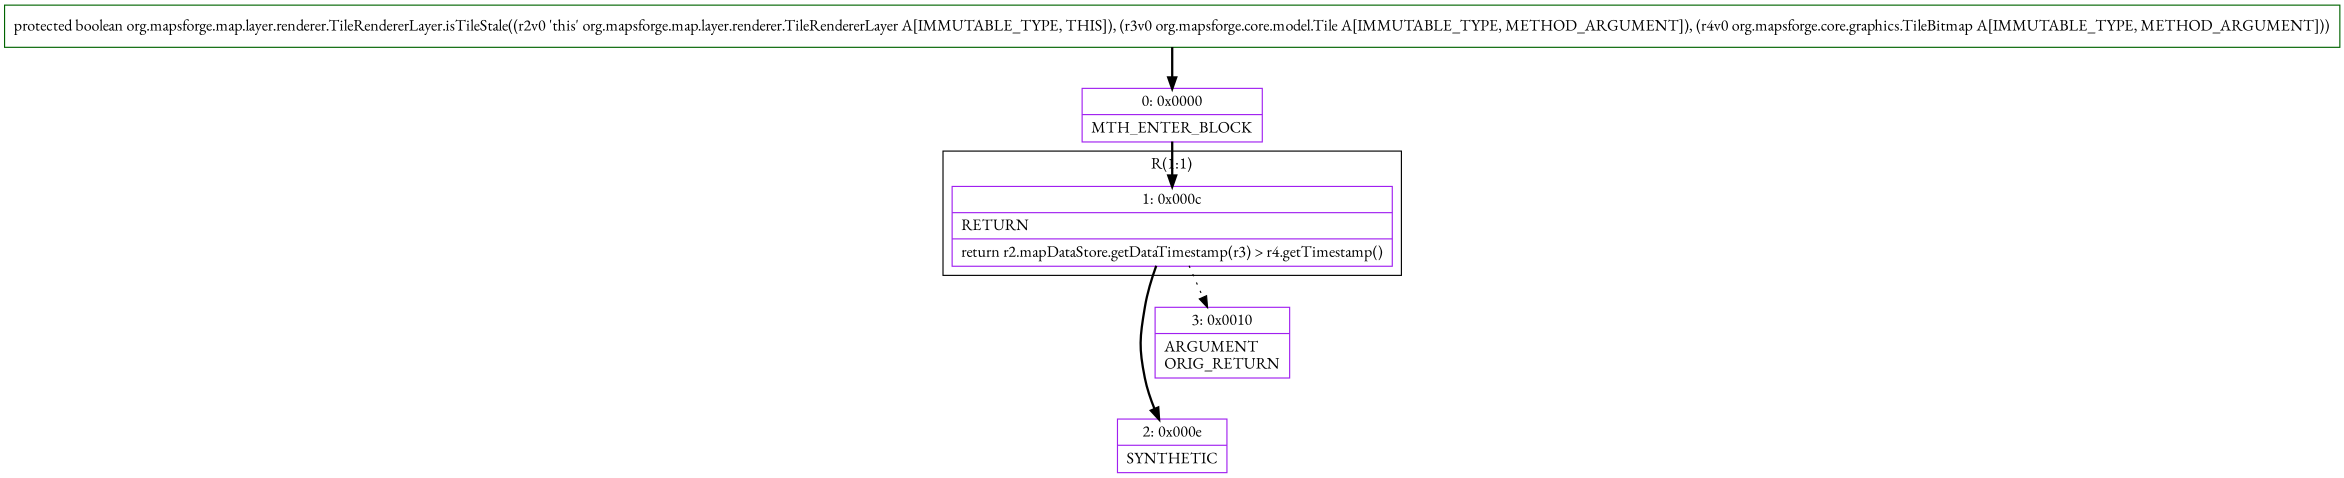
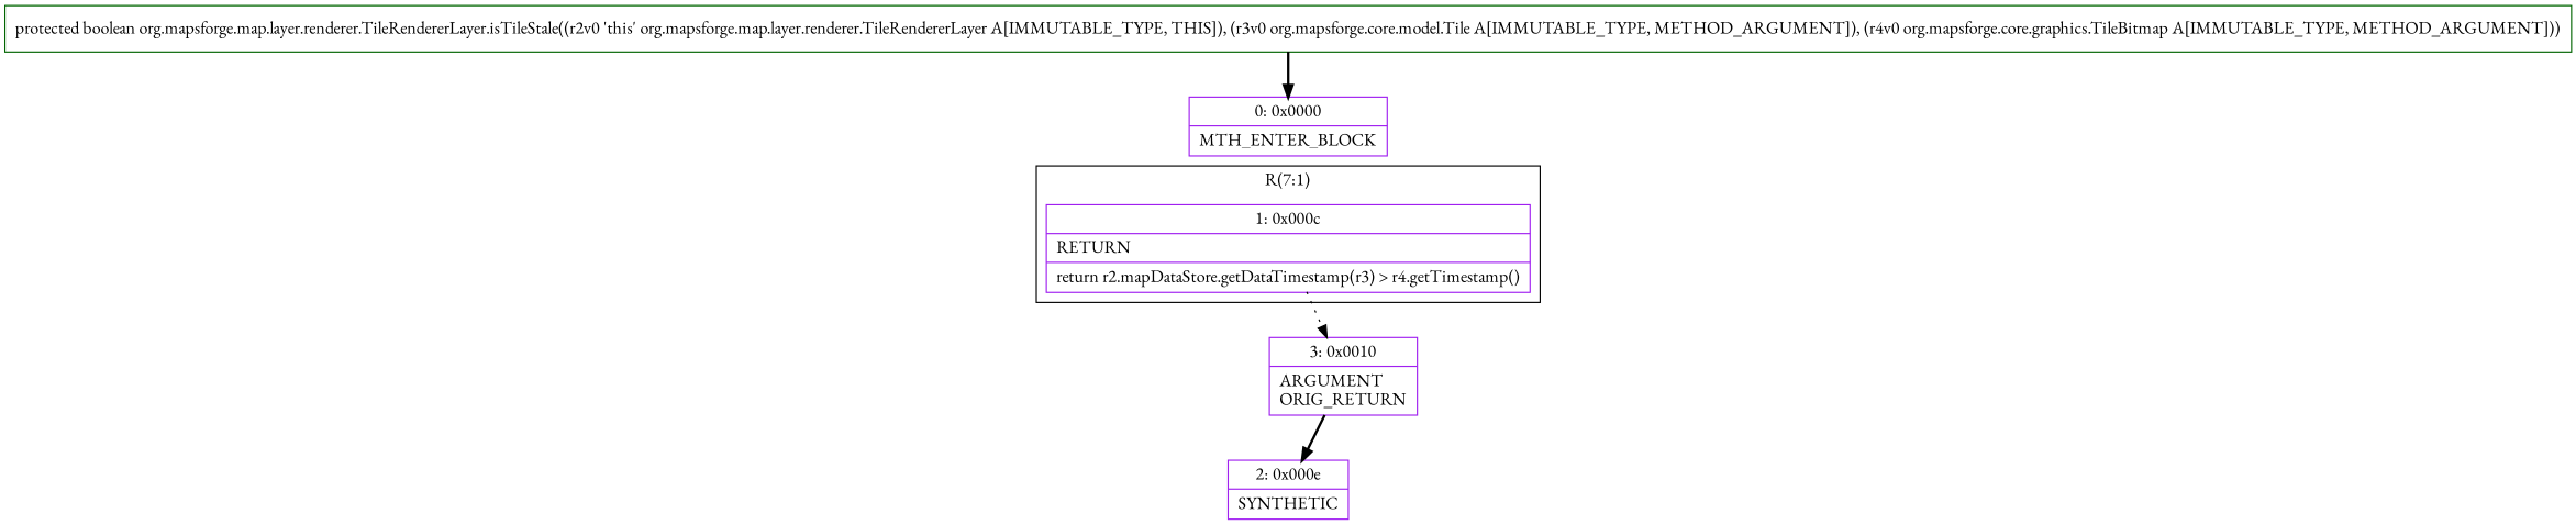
  digraph {
    fontname="EB Garamond"
    node [color=purple fontname="EB Garamond" shape=record]
    edge [fontname="EB Garamond" style=bold]
    n1 [label="{1\:\ 0x000c|RETURN\l|return r2.mapDataStore.getDataTimestamp(r3) \> r4.getTimestamp()\l}"]
    n2 [label="{2\:\ 0x000e|SYNTHETIC\l}"]
    n3 [label="{3\:\ 0x0010|ARGUMENT\lORIG_RETURN\l}"]
    n4 [label="{0\:\ 0x0000|MTH_ENTER_BLOCK\l}"]
    n5 [color=darkgreen label="{protected boolean org.mapsforge.map.layer.renderer.TileRendererLayer.isTileStale((r2v0 'this' org.mapsforge.map.layer.renderer.TileRendererLayer A[IMMUTABLE_TYPE, THIS]), (r3v0 org.mapsforge.core.model.Tile A[IMMUTABLE_TYPE, METHOD_ARGUMENT]), (r4v0 org.mapsforge.core.graphics.TileBitmap A[IMMUTABLE_TYPE, METHOD_ARGUMENT])) }"]
    subgraph cluster_1 {
-     label="R(1:1)"
+     label="R(7:1)"
      n1
    }
-   n1 -> n2
+   n3 -> n2
    n1 -> n3 [style=dotted]
-   n4 -> n1
    n5 -> n4
  }
